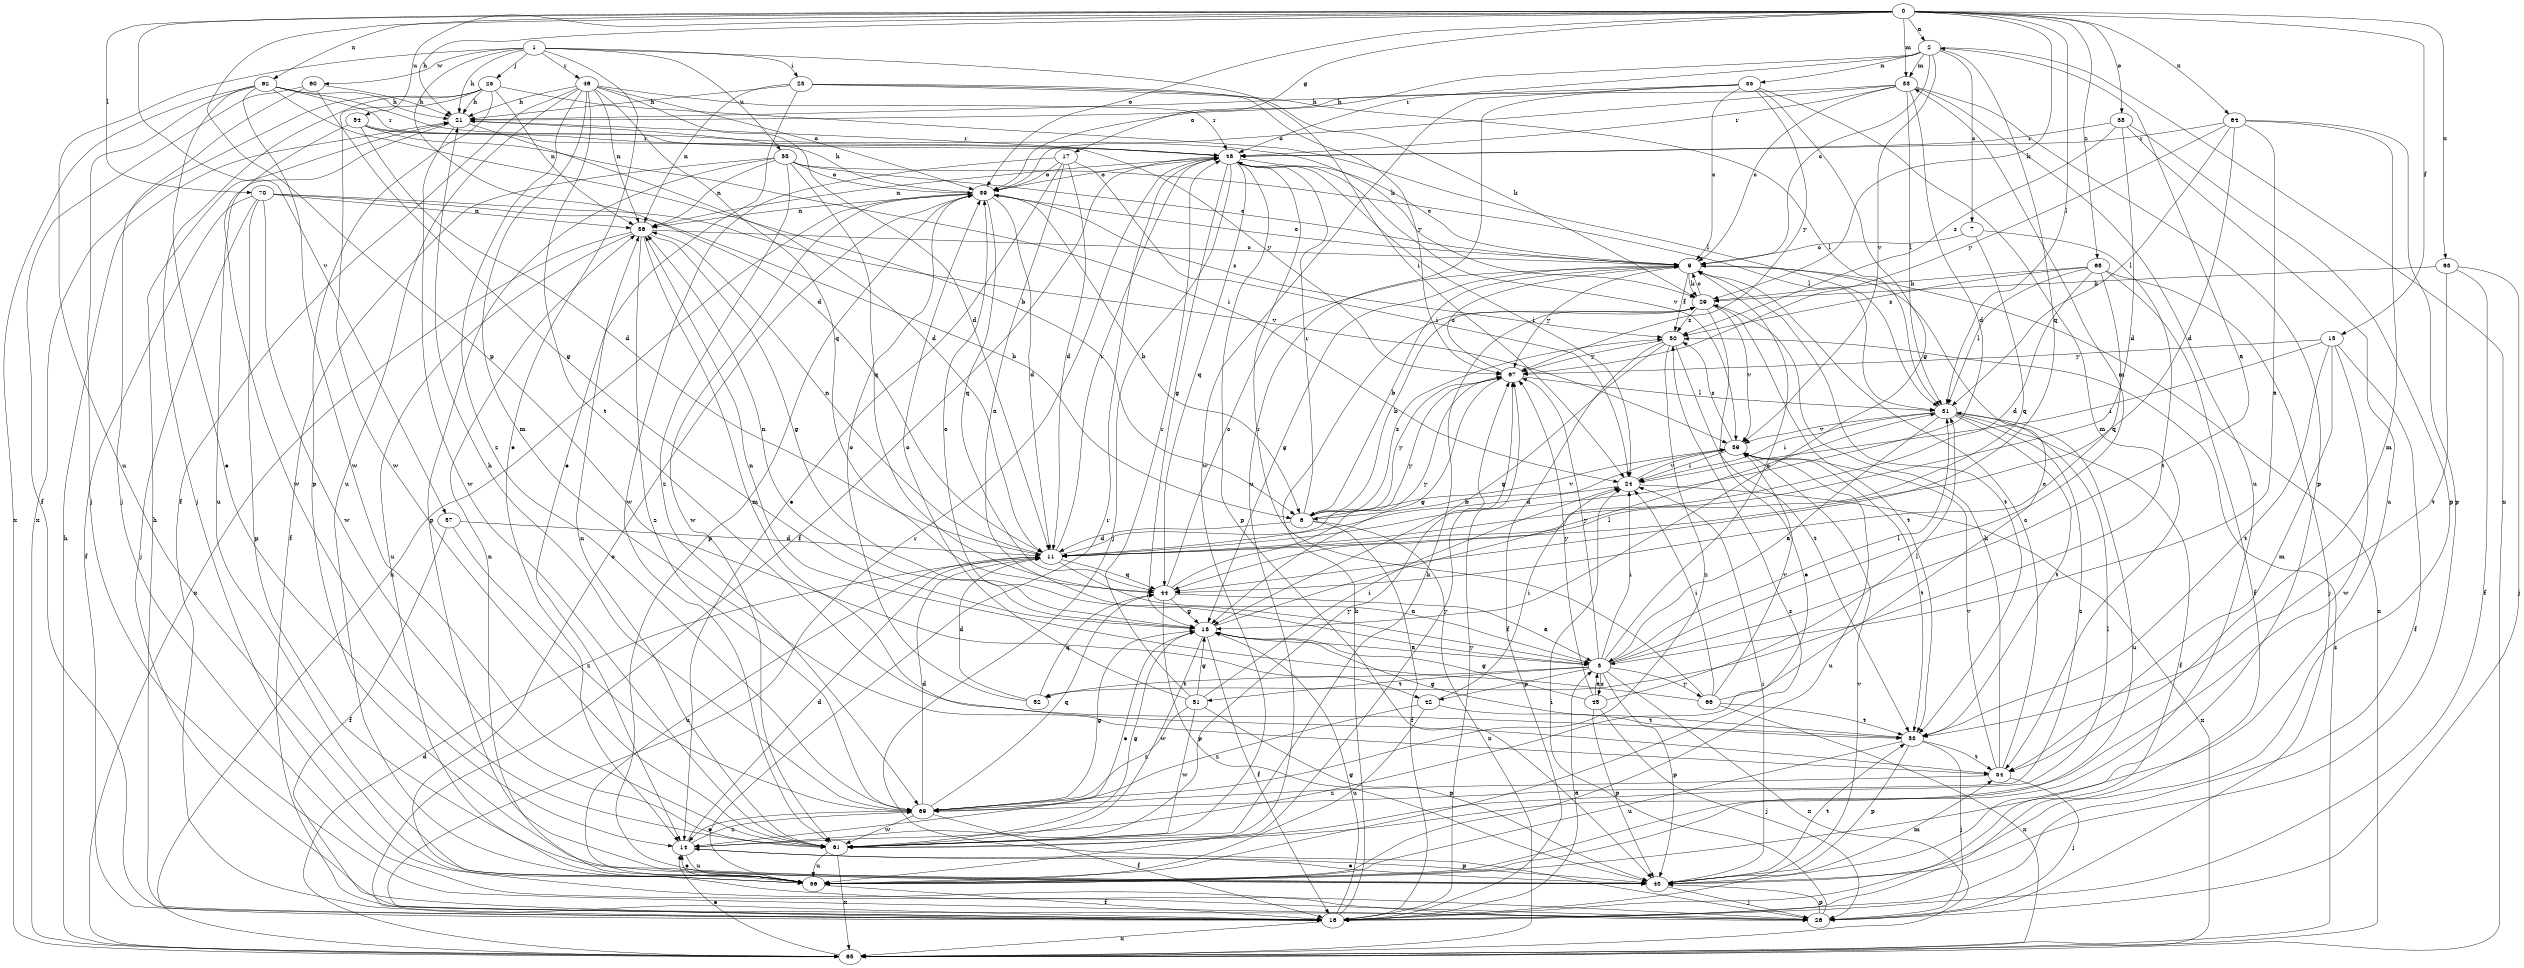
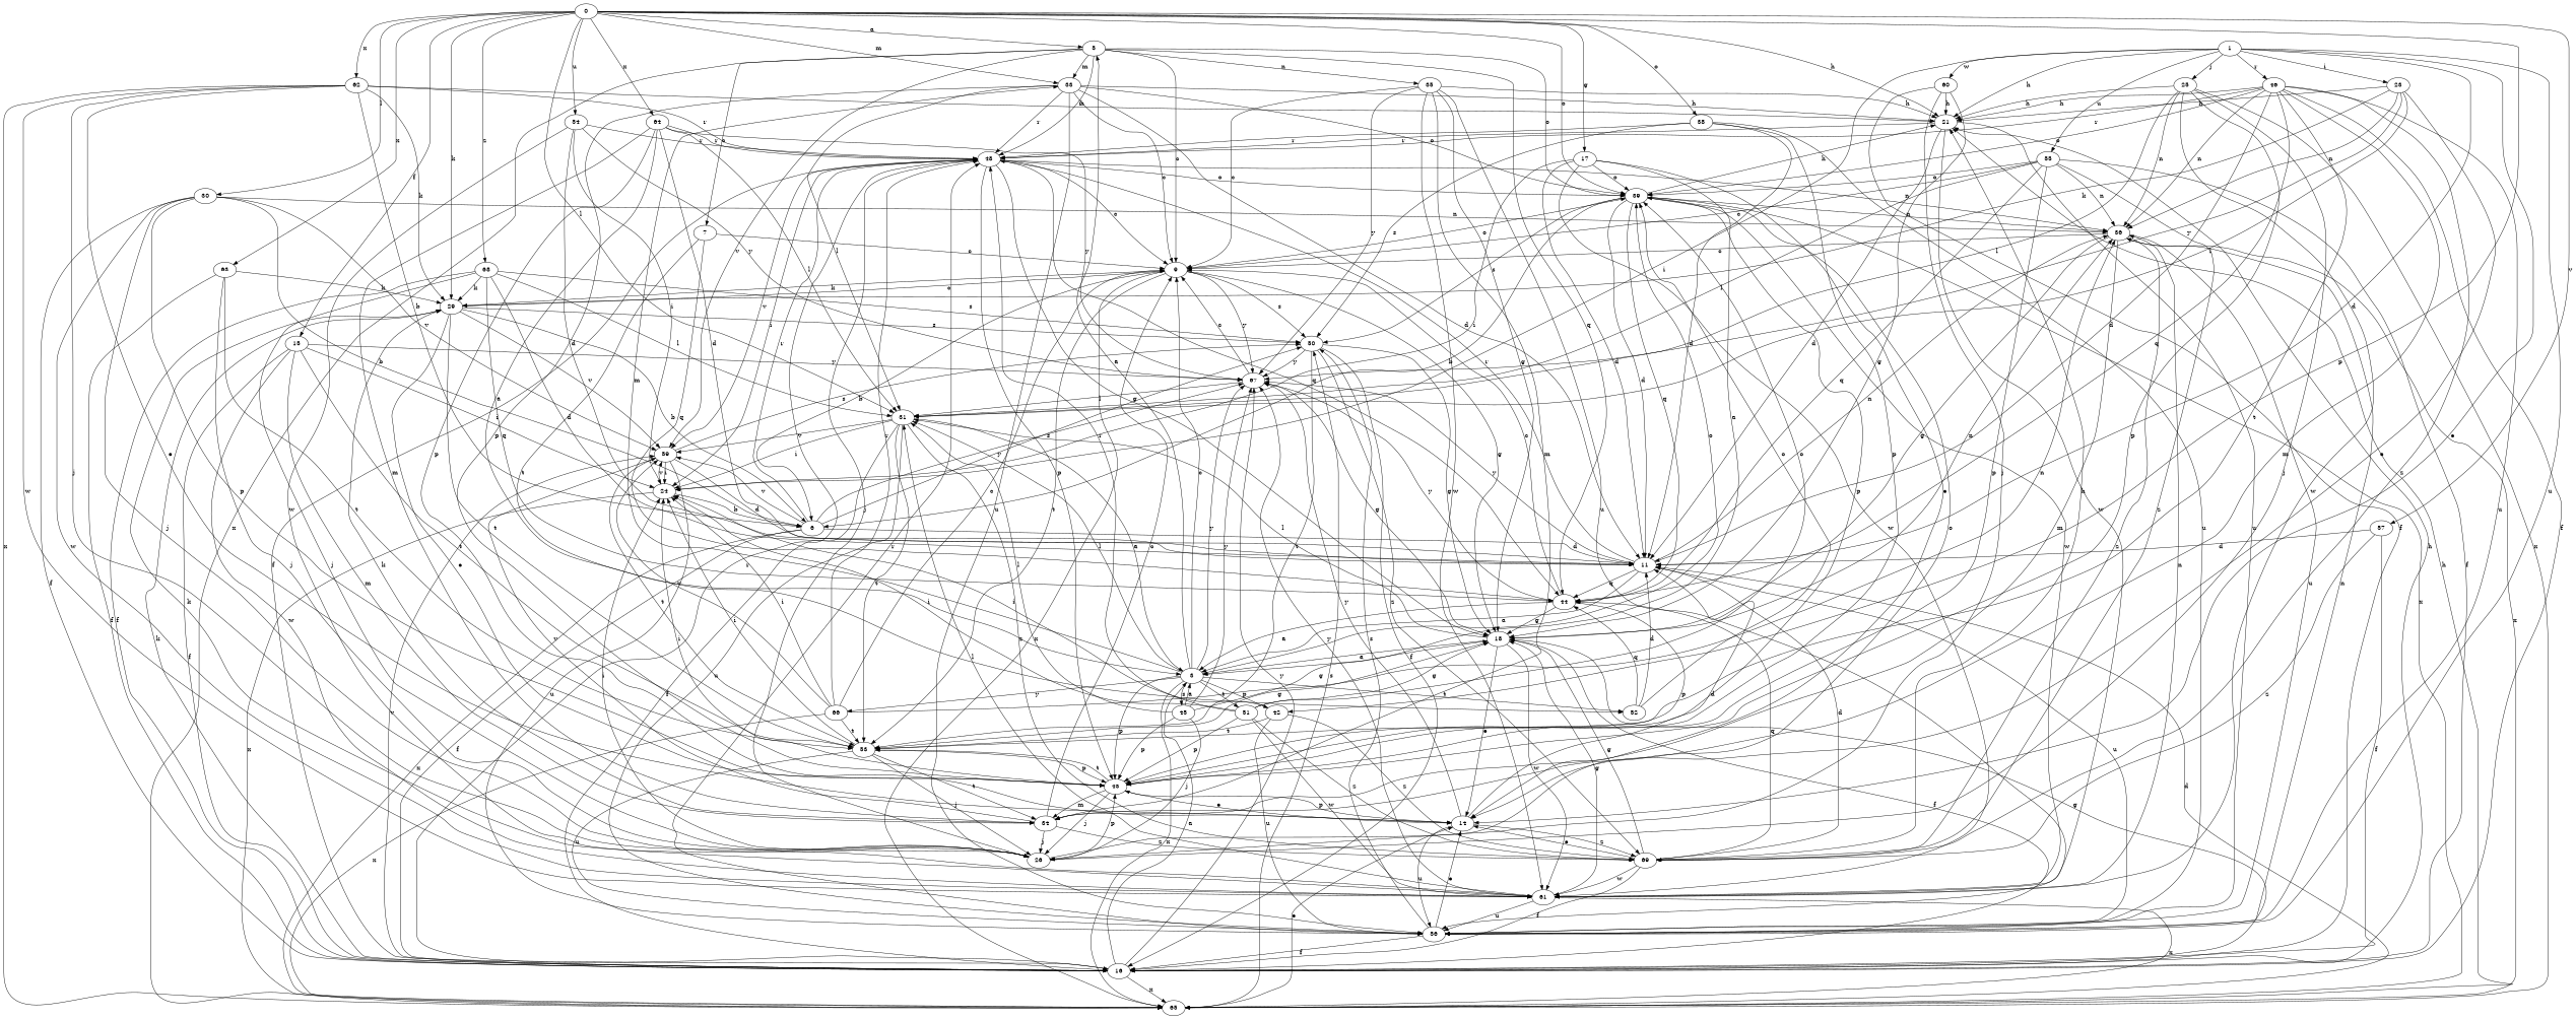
  strict digraph {
    0
-   2
+   2 [label=5]
    15
    17
    21
    29
-   30 [label=70]
+   30
    31
    33
    38
    39
    42
    54
    57
    62
    63
    64
    68
    7
    9
    35
    44
    48
    59
    65
    24
    67
    16
    53
    34
    61
    11
    14
    3
    56
    6
    50
    26
    43
    36
    69
    1
    23
    25
    46
    55
    60
    18
    52
    n50 [label=45]
    51
    66
    0 -> 2 [label=a]
    0 -> 15 [label=f]
    0 -> 17 [label=g]
    0 -> 21 [label=h]
    0 -> 29 [label=k]
    0 -> 30 [label=l]
    0 -> 31 [label=l]
    0 -> 33 [label=m]
    0 -> 38 [label=o]
    0 -> 39 [label=o]
    0 -> 42 [label=p]
    0 -> 54 [label=u]
    0 -> 57 [label=v]
    0 -> 62 [label=x]
    0 -> 63 [label=x]
    0 -> 64 [label=x]
    0 -> 68 [label=z]
    2 -> 33 [label=m]
    2 -> 39 [label=o]
    2 -> 7 [label=c]
    2 -> 9 [label=c]
    2 -> 35 [label=n]
    2 -> 44 [label=q]
    2 -> 48 [label=r]
    2 -> 59 [label=v]
    2 -> 65 [label=x]
    15 -> 24 [label=i]
    15 -> 67 [label=y]
    15 -> 16 [label=f]
    15 -> 53 [label=t]
    15 -> 34 [label=m]
    15 -> 61 [label=w]
    17 -> 39 [label=o]
    17 -> 24 [label=i]
    17 -> 61 [label=w]
    17 -> 11 [label=d]
    17 -> 14 [label=e]
    17 -> 3 [label=a]
    21 -> 48 [label=r]
    21 -> 61 [label=w]
    21 -> 11 [label=d]
    21 -> 56 [label=u]
    29 -> 9 [label=c]
    29 -> 59 [label=v]
    29 -> 53 [label=t]
    29 -> 14 [label=e]
    29 -> 6 [label=b]
    29 -> 50 [label=s]
    30 -> 59 [label=v]
    30 -> 16 [label=f]
    30 -> 61 [label=w]
    30 -> 6 [label=b]
    30 -> 26 [label=j]
    30 -> 43 [label=p]
    30 -> 36 [label=n]
    31 -> 59 [label=v]
    31 -> 24 [label=i]
    31 -> 16 [label=f]
    31 -> 53 [label=t]
    31 -> 3 [label=a]
    31 -> 56 [label=u]
    31 -> 69 [label=z]
    33 -> 21 [label=h]
    33 -> 31 [label=l]
    33 -> 39 [label=o]
    33 -> 9 [label=c]
    33 -> 48 [label=r]
    33 -> 11 [label=d]
    33 -> 56 [label=u]
    33 -> 43 [label=p]
    38 -> 48 [label=r]
    38 -> 11 [label=d]
    38 -> 56 [label=u]
    38 -> 50 [label=s]
    38 -> 43 [label=p]
    39 -> 21 [label=h]
    39 -> 44 [label=q]
    39 -> 65 [label=x]
    39 -> 61 [label=w]
    39 -> 11 [label=d]
    39 -> 6 [label=b]
    39 -> 50 [label=s]
    39 -> 43 [label=p]
    39 -> 36 [label=n]
    42 -> 24 [label=i]
    42 -> 53 [label=t]
    42 -> 56 [label=u]
    42 -> 69 [label=z]
    54 -> 48 [label=r]
    54 -> 24 [label=i]
    54 -> 67 [label=y]
    54 -> 61 [label=w]
    54 -> 11 [label=d]
    57 -> 16 [label=f]
    57 -> 11 [label=d]
    57 -> 69 [label=z]
    62 -> 21 [label=h]
    62 -> 29 [label=k]
    62 -> 48 [label=r]
    62 -> 65 [label=x]
    62 -> 61 [label=w]
    62 -> 14 [label=e]
    62 -> 6 [label=b]
    62 -> 26 [label=j]
    63 -> 29 [label=k]
    63 -> 16 [label=f]
    63 -> 53 [label=t]
    63 -> 26 [label=j]
    64 -> 31 [label=l]
    64 -> 48 [label=r]
    64 -> 67 [label=y]
    64 -> 34 [label=m]
    64 -> 11 [label=d]
    64 -> 3 [label=a]
    64 -> 43 [label=p]
    68 -> 29 [label=k]
    68 -> 31 [label=l]
    68 -> 44 [label=q]
    68 -> 16 [label=f]
    68 -> 11 [label=d]
    68 -> 50 [label=s]
    68 -> 26 [label=j]
    7 -> 9 [label=c]
    7 -> 44 [label=q]
    7 -> 52 [label=t]
    9 -> 29 [label=k]
    9 -> 39 [label=o]
    9 -> 65 [label=x]
    9 -> 67 [label=y]
    9 -> 53 [label=t]
    9 -> 6 [label=b]
-   9 -> 50 [label=f]
+   9 -> 50 [label=s]
    9 -> 18 [label=g]
    35 -> 21 [label=h]
    35 -> 9 [label=c]
    35 -> 67 [label=y]
    35 -> 34 [label=m]
    35 -> 61 [label=w]
    35 -> 56 [label=u]
    35 -> 18 [label=g]
    44 -> 9 [label=c]
    44 -> 67 [label=y]
    44 -> 3 [label=a]
    44 -> 43 [label=p]
    44 -> 18 [label=g]
    48 -> 39 [label=o]
    48 -> 9 [label=c]
    48 -> 44 [label=q]
    48 -> 59 [label=v]
    48 -> 24 [label=i]
    48 -> 16 [label=f]
    48 -> 26 [label=j]
    48 -> 43 [label=p]
    48 -> 36 [label=n]
    48 -> 18 [label=g]
    59 -> 24 [label=i]
    59 -> 53 [label=t]
    59 -> 11 [label=d]
    59 -> 56 [label=u]
    59 -> 50 [label=s]
    65 -> 21 [label=h]
    65 -> 11 [label=d]
    65 -> 14 [label=e]
    65 -> 50 [label=s]
    24 -> 59 [label=v]
    24 -> 65 [label=x]
    24 -> 6 [label=b]
    67 -> 31 [label=l]
    67 -> 9 [label=c]
    67 -> 18 [label=g]
    16 -> 21 [label=h]
    16 -> 29 [label=k]
    16 -> 48 [label=r]
    16 -> 59 [label=v]
    16 -> 65 [label=x]
    16 -> 67 [label=y]
    16 -> 3 [label=a]
    16 -> 18 [label=g]
-   3 -> 24 [label=i]
+   53 -> 24 [label=i]
    53 -> 34 [label=t]
    53 -> 56 [label=u]
    53 -> 26 [label=j]
    53 -> 43 [label=p]
    53 -> 18 [label=g]
    34 -> 29 [label=k]
    34 -> 9 [label=c]
    34 -> 59 [label=v]
    34 -> 26 [label=j]
    34 -> 69 [label=z]
    61 -> 29 [label=k]
    61 -> 31 [label=l]
    61 -> 65 [label=x]
    61 -> 67 [label=y]
    61 -> 56 [label=u]
    61 -> 36 [label=n]
    61 -> 18 [label=g]
    11 -> 44 [label=q]
    11 -> 48 [label=r]
    11 -> 67 [label=y]
    11 -> 3 [label=a]
    11 -> 56 [label=u]
    11 -> 36 [label=n]
    14 -> 67 [label=y]
    14 -> 11 [label=d]
    14 -> 56 [label=u]
    14 -> 43 [label=p]
    14 -> 69 [label=z]
    3 -> 2 [label=a]
    3 -> 31 [label=l]
    3 -> 33 [label=m]
    3 -> 39 [label=o]
    3 -> 42 [label=p]
    3 -> 9 [label=c]
    3 -> 65 [label=x]
    3 -> 67 [label=y]
    3 -> 43 [label=p]
    3 -> 52 [label=t]
    3 -> n50 [label=s]
    3 -> 51 [label=t]
    3 -> 66 [label=y]
    56 -> 48 [label=r]
    56 -> 16 [label=f]
    56 -> 14 [label=e]
    56 -> 50 [label=s]
    56 -> 36 [label=n]
    6 -> 48 [label=r]
    6 -> 59 [label=v]
    6 -> 65 [label=x]
    6 -> 67 [label=y]
    6 -> 16 [label=f]
    6 -> 11 [label=d]
    6 -> 50 [label=s]
    50 -> 67 [label=y]
    50 -> 16 [label=f]
    50 -> 53 [label=t]
    50 -> 69 [label=z]
    50 -> 18 [label=g]
    26 -> 39 [label=o]
    26 -> 24 [label=i]
    26 -> 43 [label=p]
    43 -> 24 [label=i]
    43 -> 53 [label=t]
    43 -> 34 [label=m]
    43 -> 14 [label=e]
    43 -> 26 [label=j]
    36 -> 9 [label=c]
    36 -> 65 [label=x]
    36 -> 34 [label=m]
    36 -> 56 [label=u]
    36 -> 69 [label=z]
    36 -> 18 [label=g]
    69 -> 21 [label=h]
    69 -> 44 [label=q]
    69 -> 16 [label=f]
    69 -> 61 [label=w]
    69 -> 11 [label=d]
    69 -> 14 [label=e]
    69 -> 18 [label=g]
    1 -> 21 [label=h]
    1 -> 24 [label=i]
    1 -> 11 [label=d]
    1 -> 14 [label=e]
    1 -> 56 [label=u]
    1 -> 23 [label=i]
    1 -> 25 [label=j]
    1 -> 46 [label=r]
    1 -> 55 [label=u]
    1 -> 60 [label=w]
    23 -> 21 [label=h]
    23 -> 29 [label=k]
    23 -> 31 [label=l]
    23 -> 67 [label=y]
    23 -> 14 [label=e]
    23 -> 36 [label=n]
    25 -> 21 [label=h]
    25 -> 31 [label=l]
    25 -> 65 [label=x]
    25 -> 61 [label=w]
    25 -> 26 [label=j]
    25 -> 43 [label=p]
    25 -> 36 [label=n]
    46 -> 21 [label=h]
    46 -> 39 [label=o]
    46 -> 44 [label=q]
    46 -> 48 [label=r]
    46 -> 16 [label=f]
    46 -> 53 [label=t]
    46 -> 34 [label=m]
    46 -> 11 [label=d]
    46 -> 56 [label=u]
    46 -> 36 [label=n]
    46 -> 69 [label=z]
    55 -> 31 [label=l]
    55 -> 39 [label=o]
    55 -> 9 [label=c]
    55 -> 44 [label=q]
    55 -> 16 [label=f]
    55 -> 43 [label=p]
    55 -> 36 [label=n]
    55 -> 69 [label=z]
    60 -> 21 [label=h]
    60 -> 16 [label=f]
    60 -> 26 [label=j]
    60 -> 18 [label=g]
    18 -> 31 [label=l]
    18 -> 16 [label=f]
    18 -> 61 [label=w]
    18 -> 14 [label=e]
    18 -> 3 [label=a]
    18 -> 36 [label=n]
    52 -> 39 [label=o]
    52 -> 44 [label=q]
    52 -> 11 [label=d]
    n50 -> 31 [label=l]
    n50 -> 67 [label=y]
    n50 -> 3 [label=a]
    n50 -> 26 [label=j]
    n50 -> 43 [label=p]
    n50 -> 18 [label=g]
    51 -> 39 [label=o]
    51 -> 48 [label=r]
    51 -> 24 [label=i]
    51 -> 61 [label=w]
    51 -> 43 [label=p]
    51 -> 69 [label=z]
    51 -> 18 [label=g]
    66 -> 9 [label=c]
    66 -> 48 [label=r]
    66 -> 59 [label=v]
    66 -> 65 [label=x]
    66 -> 24 [label=i]
    66 -> 53 [label=t]
    66 -> 36 [label=n]
  }
